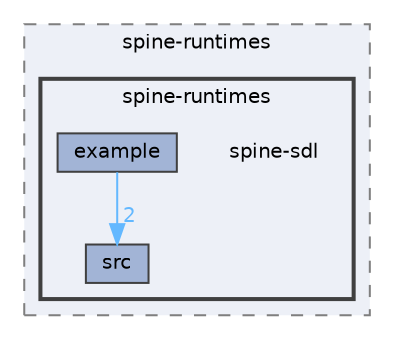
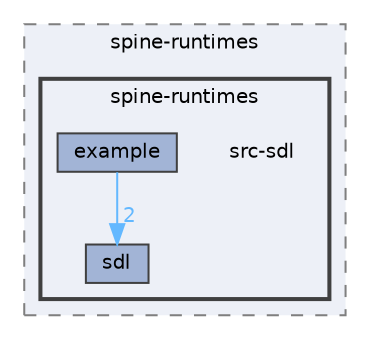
  digraph {
    compound=true
    node [fontname=Helvetica fontsize=10 shape=box color=grey25 fillcolor="#a2b4d6" style=filled]
-   n1 [height=0.2 label="spine-sdl" shape=plaintext width=0.4 color="" fillcolor="" style=""]
+   n1 [height=0.2 label="src-sdl" shape=plaintext width=0.4 color="" fillcolor="" style=""]
    n2 [height=0.2 label=example width=0.4]
-   n3 [height=0.2 label=src width=0.4]
+   n3 [height=0.2 label=sdl width=0.4]
    subgraph cluster_1 {
      bgcolor="#edf0f7"
      fontname=Helvetica
      fontsize=10
      label="spine-runtimes"
      pencolor=grey50
      style="filled,dashed"
      subgraph cluster_2 {
        bgcolor="#edf0f7"
        fontname=Helvetica
        fontsize=10
        pencolor=grey25
        style="filled,bold"
        n1
        n2
        n3
      }
    }
    n2 -> n3 [color=steelblue1 fontcolor=steelblue1 fontname=Helvetica fontsize=10 headlabel=2 labeldistance=1.5 labelfontname=Helvetica labelfontsize=10]
  }
